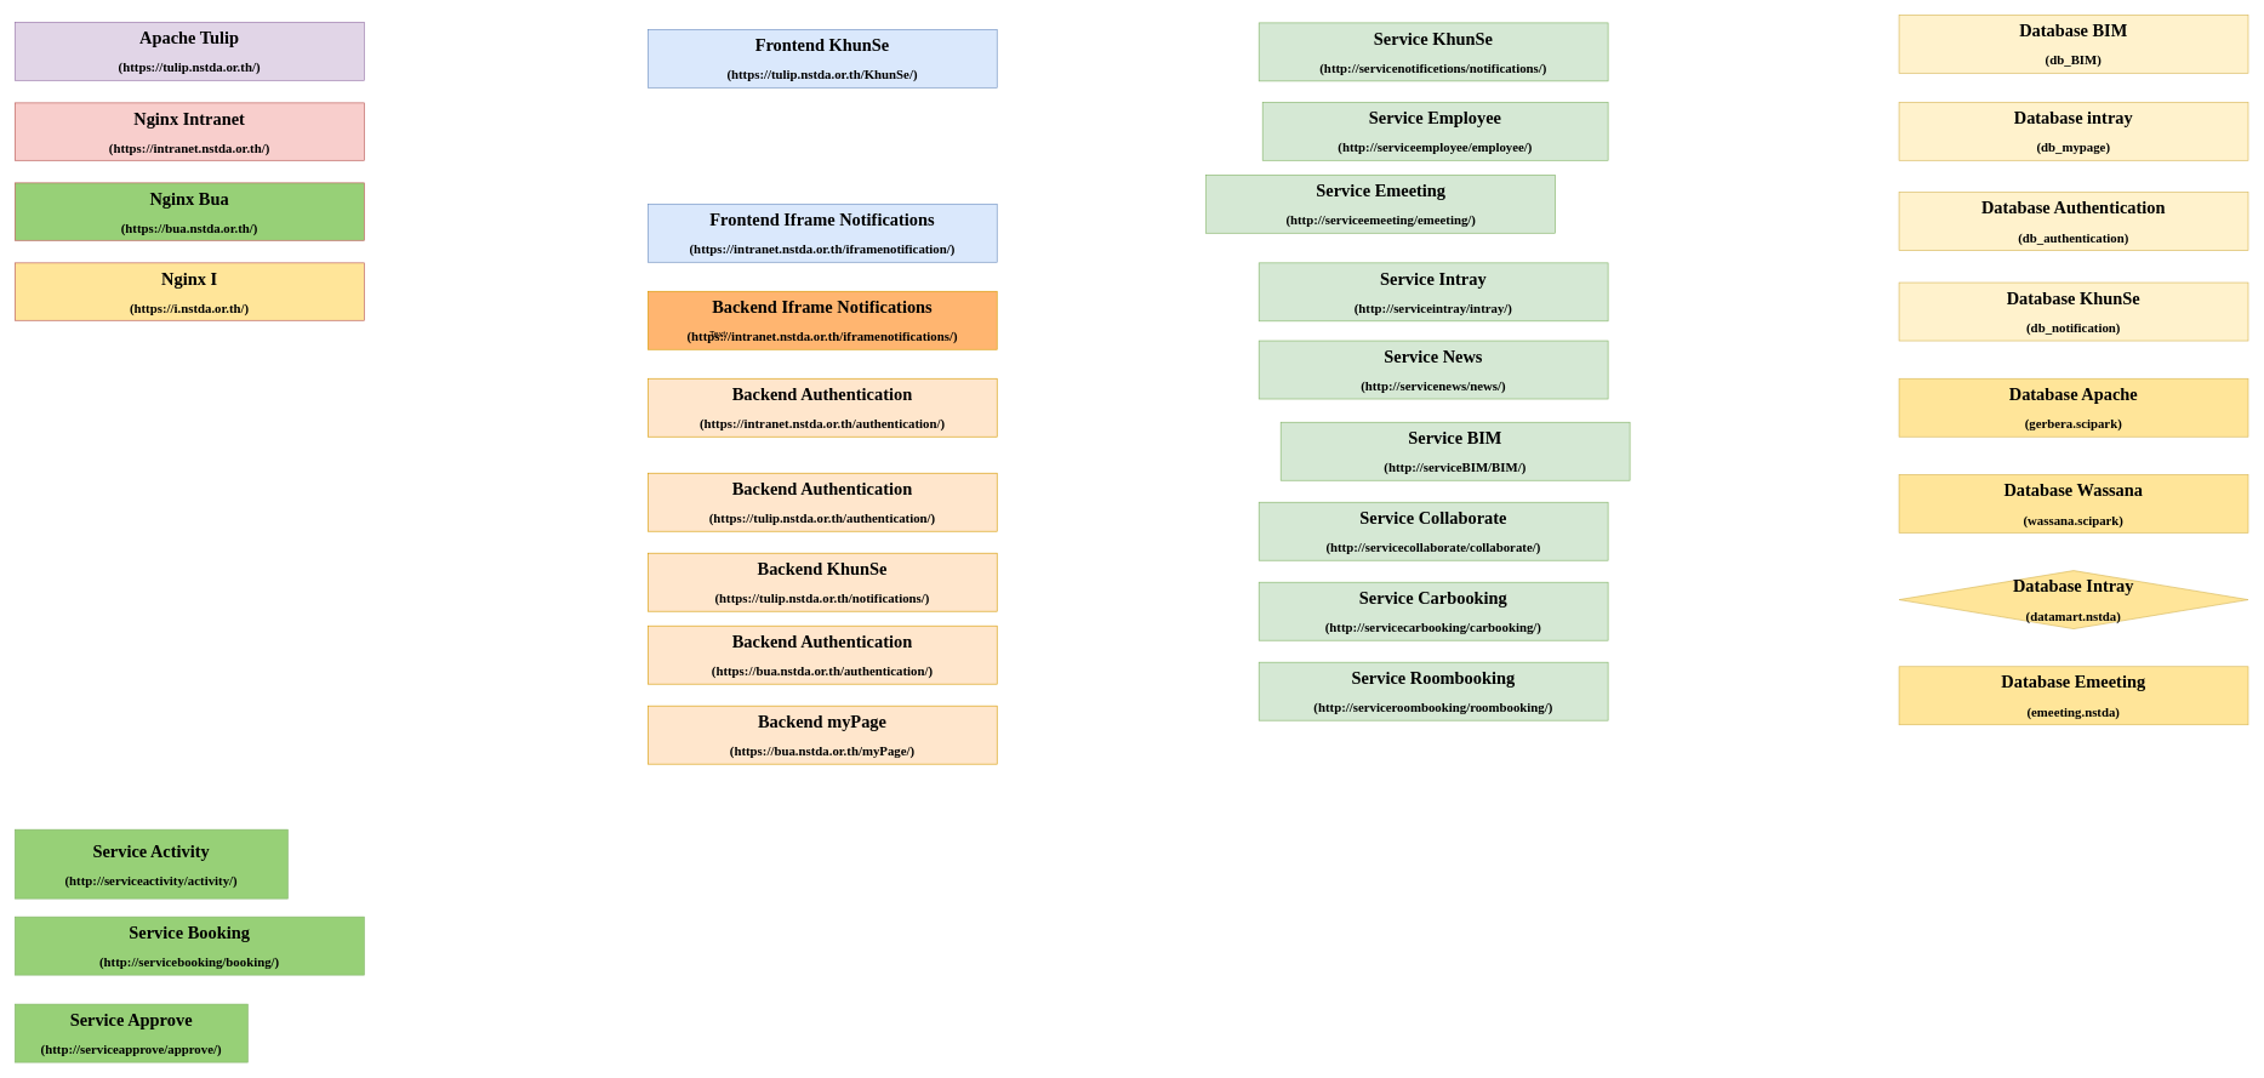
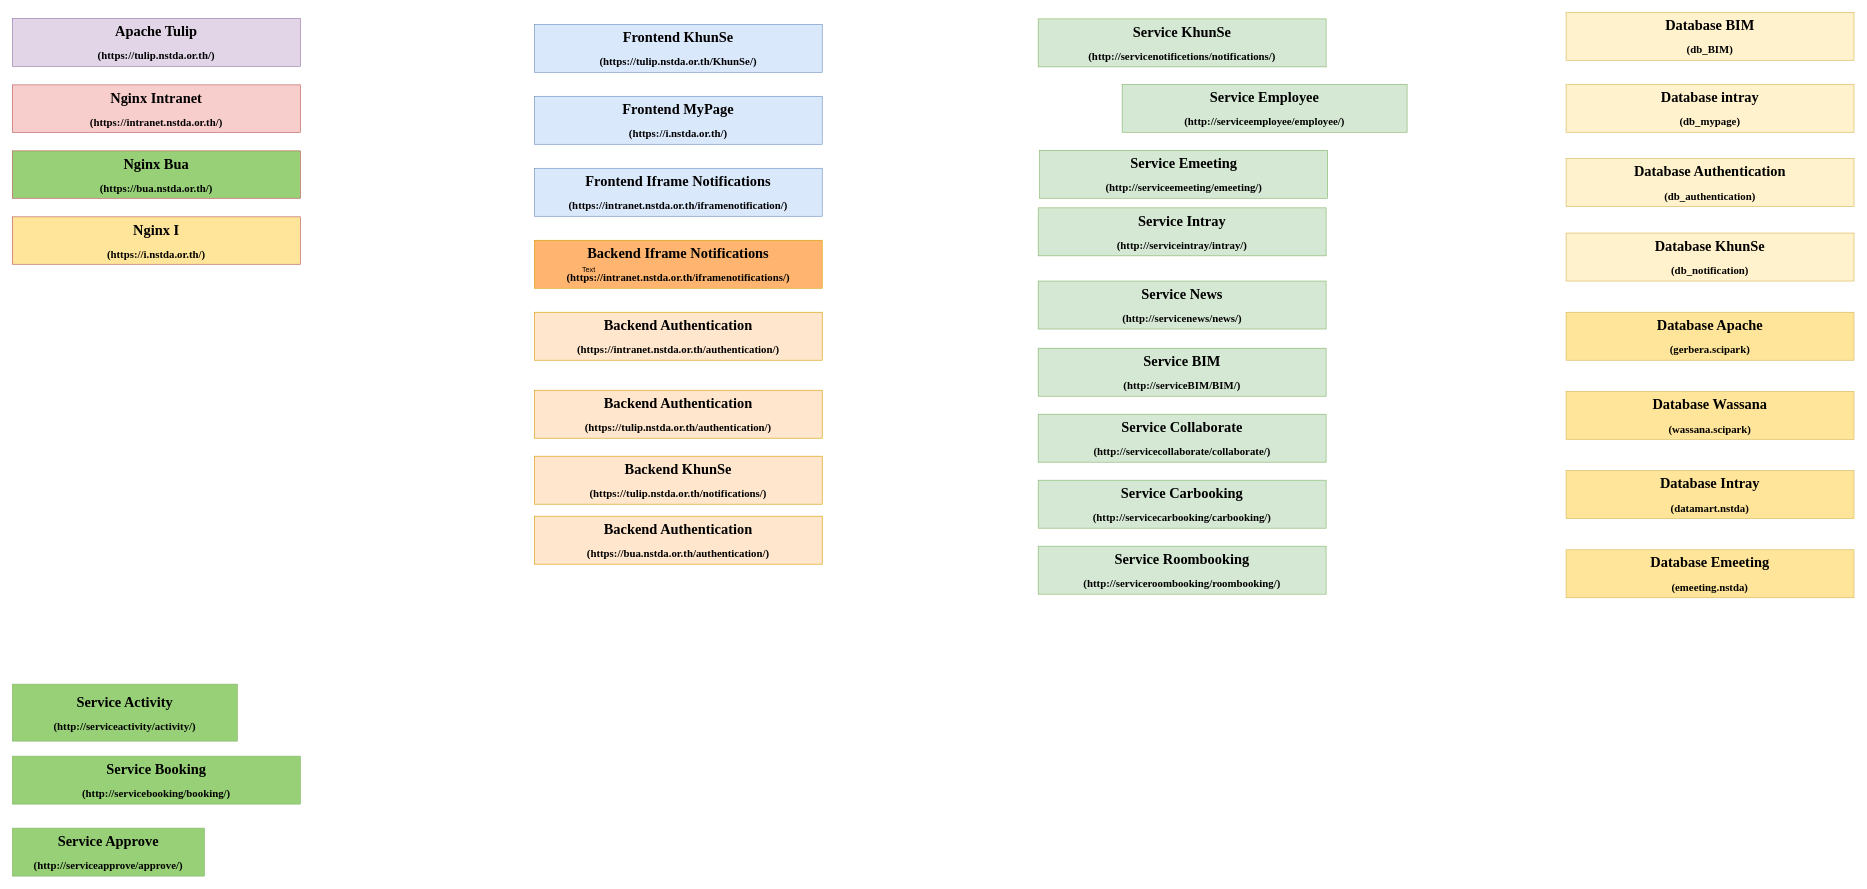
  <mxCell id="0" />
  <mxCell id="1" parent="0" />
  <mxCell id="2" value="&lt;h1&gt;&lt;font face=&quot;Tahoma&quot;&gt;Frontend Iframe Notifications&lt;/font&gt;&lt;/h1&gt;&lt;h2&gt;&lt;font face=&quot;Tahoma&quot;&gt;(https://intranet.nstda.or.th/iframenotification/)&lt;/font&gt;&lt;/h2&gt;" style="rounded=0;whiteSpace=wrap;html=1;fillColor=#dae8fc;strokeColor=#6c8ebf;" vertex="1" parent="1"><mxGeometry x="890" y="280" width="480" height="80" as="geometry" /></mxCell>
  <mxCell id="3" value="&lt;h1&gt;&lt;font face=&quot;Tahoma&quot;&gt;Frontend KhunSe&lt;/font&gt;&lt;/h1&gt;&lt;h2&gt;&lt;font face=&quot;Tahoma&quot;&gt;(https://tulip.nstda.or.th/KhunSe/)&lt;/font&gt;&lt;/h2&gt;" style="rounded=0;whiteSpace=wrap;html=1;fillColor=#dae8fc;strokeColor=#6c8ebf;" vertex="1" parent="1"><mxGeometry x="890" y="40" width="480" height="80" as="geometry" /></mxCell>
+ <mxCell id="4" value="&lt;h1&gt;&lt;font face=&quot;Tahoma&quot;&gt;Frontend MyPage&lt;/font&gt;&lt;/h1&gt;&lt;h2&gt;&lt;font face=&quot;Tahoma&quot;&gt;(https://i.nstda.or.th/)&lt;/font&gt;&lt;/h2&gt;" style="rounded=0;whiteSpace=wrap;html=1;fillColor=#dae8fc;strokeColor=#6c8ebf;" vertex="1" parent="1"><mxGeometry x="890" y="160" width="480" height="80" as="geometry" /></mxCell>
  <mxCell id="5" value="&lt;h1&gt;&lt;font face=&quot;Tahoma&quot;&gt;Backend KhunSe&lt;/font&gt;&lt;/h1&gt;&lt;h2&gt;&lt;font face=&quot;Tahoma&quot;&gt;(https://tulip.nstda.or.th/notifications/)&lt;/font&gt;&lt;/h2&gt;" style="rounded=0;whiteSpace=wrap;html=1;fillColor=#ffe6cc;strokeColor=#d79b00;" vertex="1" parent="1"><mxGeometry x="890" y="760" width="480" height="80" as="geometry" /></mxCell>
  <mxCell id="6" value="&lt;h1&gt;&lt;font face=&quot;Tahoma&quot;&gt;Nginx Intranet&lt;/font&gt;&lt;/h1&gt;&lt;h2&gt;&lt;font face=&quot;Tahoma&quot;&gt;(https://intranet.nstda.or.th/)&lt;/font&gt;&lt;/h2&gt;" style="rounded=0;whiteSpace=wrap;html=1;fillColor=#f8cecc;strokeColor=#b85450;" vertex="1" parent="1"><mxGeometry x="20" y="141" width="480" height="79" as="geometry" /></mxCell>
  <mxCell id="7" value="&lt;h1&gt;&lt;font face=&quot;Tahoma&quot;&gt;Apache Tulip&lt;/font&gt;&lt;/h1&gt;&lt;h2&gt;&lt;font face=&quot;Tahoma&quot;&gt;(https://tulip.nstda.or.th/)&lt;/font&gt;&lt;/h2&gt;" style="rounded=0;whiteSpace=wrap;html=1;fillColor=#e1d5e7;strokeColor=#9673a6;" vertex="1" parent="1"><mxGeometry x="20" y="30" width="480" height="80" as="geometry" /></mxCell>
  <mxCell id="8" value="&lt;h1&gt;&lt;font face=&quot;Tahoma&quot;&gt;Backend Authentication&lt;/font&gt;&lt;/h1&gt;&lt;h2&gt;&lt;font face=&quot;Tahoma&quot;&gt;(https://tulip.nstda.or.th/authentication/)&lt;/font&gt;&lt;/h2&gt;" style="rounded=0;whiteSpace=wrap;html=1;fillColor=#ffe6cc;strokeColor=#d79b00;" vertex="1" parent="1"><mxGeometry x="890" y="650" width="480" height="80" as="geometry" /></mxCell>
  <mxCell id="9" value="&lt;h1&gt;&lt;font face=&quot;Tahoma&quot;&gt;Nginx I&lt;/font&gt;&lt;/h1&gt;&lt;h2&gt;&lt;font face=&quot;Tahoma&quot;&gt;(https://i.nstda.or.th/)&lt;/font&gt;&lt;/h2&gt;" style="rounded=0;whiteSpace=wrap;html=1;fillColor=#ffe599;strokeColor=#b85450;" vertex="1" parent="1"><mxGeometry x="20" y="361" width="480" height="79" as="geometry" /></mxCell>
  <mxCell id="10" value="&lt;h1&gt;&lt;font face=&quot;Tahoma&quot;&gt;Nginx Bua&lt;/font&gt;&lt;/h1&gt;&lt;h2&gt;&lt;font face=&quot;Tahoma&quot;&gt;(https://bua.nstda.or.th/)&lt;/font&gt;&lt;/h2&gt;" style="rounded=0;whiteSpace=wrap;html=1;fillColor=#97d077;strokeColor=#b85450;" vertex="1" parent="1"><mxGeometry x="20" y="251" width="480" height="79" as="geometry" /></mxCell>
  <mxCell id="11" value="&lt;h1&gt;&lt;font face=&quot;Tahoma&quot;&gt;Backend Iframe Notifications&lt;/font&gt;&lt;/h1&gt;&lt;h2&gt;&lt;font face=&quot;Tahoma&quot;&gt;(https://intranet.nstda.or.th/iframenotifications/)&lt;/font&gt;&lt;/h2&gt;" style="rounded=0;whiteSpace=wrap;html=1;fillColor=#FFB570;strokeColor=#d79b00;" vertex="1" parent="1"><mxGeometry x="890" y="400" width="480" height="80" as="geometry" /></mxCell>
  <mxCell id="12" value="&lt;h1&gt;&lt;font face=&quot;Tahoma&quot;&gt;Backend Authentication&lt;/font&gt;&lt;/h1&gt;&lt;h2&gt;&lt;font face=&quot;Tahoma&quot;&gt;(https://intranet.nstda.or.th/authentication/)&lt;/font&gt;&lt;/h2&gt;" style="rounded=0;whiteSpace=wrap;html=1;fillColor=#ffe6cc;strokeColor=#d79b00;" vertex="1" parent="1"><mxGeometry x="890" y="520" width="480" height="80" as="geometry" /></mxCell>
  <mxCell id="13" value="&lt;h1&gt;&lt;font face=&quot;Tahoma&quot;&gt;Backend Authentication&lt;/font&gt;&lt;/h1&gt;&lt;h2&gt;&lt;font face=&quot;Tahoma&quot;&gt;(https://bua.nstda.or.th/authentication/)&lt;/font&gt;&lt;/h2&gt;" style="rounded=0;whiteSpace=wrap;html=1;fillColor=#ffe6cc;strokeColor=#d79b00;" vertex="1" parent="1"><mxGeometry x="890" y="860" width="480" height="80" as="geometry" /></mxCell>
- <mxCell id="14" value="&lt;h1&gt;&lt;font face=&quot;Tahoma&quot;&gt;Backend myPage&lt;/font&gt;&lt;/h1&gt;&lt;h2&gt;&lt;font face=&quot;Tahoma&quot;&gt;(https://bua.nstda.or.th/myPage/)&lt;/font&gt;&lt;/h2&gt;" style="rounded=0;whiteSpace=wrap;html=1;fillColor=#ffe6cc;strokeColor=#d79b00;" vertex="1" parent="1"><mxGeometry x="890" y="970" width="480" height="80" as="geometry" /></mxCell>
  <mxCell id="15" value="&lt;h1&gt;&lt;font face=&quot;Tahoma&quot;&gt;Database Authentication&lt;/font&gt;&lt;/h1&gt;&lt;div&gt;&lt;h2&gt;&lt;font face=&quot;Tahoma&quot;&gt;(db_authentication)&lt;/font&gt;&lt;/h2&gt;&lt;/div&gt;" style="rounded=0;whiteSpace=wrap;html=1;fillColor=#fff2cc;strokeColor=#d6b656;" vertex="1" parent="1"><mxGeometry x="2610" y="264" width="480" height="80" as="geometry" /></mxCell>
  <mxCell id="16" value="&lt;h1&gt;&lt;font face=&quot;Tahoma&quot;&gt;Database KhunSe&lt;/font&gt;&lt;/h1&gt;&lt;div&gt;&lt;h2&gt;&lt;font face=&quot;Tahoma&quot;&gt;(db_notification)&lt;/font&gt;&lt;/h2&gt;&lt;/div&gt;" style="rounded=0;whiteSpace=wrap;html=1;fillColor=#fff2cc;strokeColor=#d6b656;" vertex="1" parent="1"><mxGeometry x="2610" y="388" width="480" height="80" as="geometry" /></mxCell>
  <mxCell id="17" value="&lt;h1&gt;&lt;font face=&quot;Tahoma&quot;&gt;Database intray&lt;/font&gt;&lt;/h1&gt;&lt;div&gt;&lt;h2&gt;&lt;font face=&quot;Tahoma&quot;&gt;(db_mypage)&lt;/font&gt;&lt;/h2&gt;&lt;/div&gt;" style="rounded=0;whiteSpace=wrap;html=1;fillColor=#fff2cc;strokeColor=#d6b656;" vertex="1" parent="1"><mxGeometry x="2610" y="140" width="480" height="80" as="geometry" /></mxCell>
  <mxCell id="18" value="&lt;h1&gt;&lt;font face=&quot;Tahoma&quot;&gt;Service KhunSe&lt;/font&gt;&lt;/h1&gt;&lt;h2&gt;&lt;font face=&quot;Tahoma&quot;&gt;(http://servicenotificetions/notifications/)&lt;/font&gt;&lt;/h2&gt;" style="rounded=0;whiteSpace=wrap;html=1;fillColor=#d5e8d4;strokeColor=#82b366;" vertex="1" parent="1"><mxGeometry x="1730" y="31" width="480" height="80" as="geometry" /></mxCell>
- <mxCell id="19" value="&lt;h1&gt;&lt;font face=&quot;Tahoma&quot;&gt;Service Employee&lt;/font&gt;&lt;/h1&gt;&lt;h2&gt;&lt;font face=&quot;Tahoma&quot;&gt;(http://serviceemployee/employee/)&lt;/font&gt;&lt;/h2&gt;" style="rounded=0;whiteSpace=wrap;html=1;fillColor=#d5e8d4;strokeColor=#82b366;" vertex="1" parent="1"><mxGeometry x="1735" y="140" width="475" height="80" as="geometry" /></mxCell>
- <mxCell id="20" value="&lt;h1&gt;&lt;font face=&quot;Tahoma&quot;&gt;Service Emeeting&lt;/font&gt;&lt;/h1&gt;&lt;h2&gt;&lt;font face=&quot;Tahoma&quot;&gt;(http://serviceemeeting/emeeting/)&lt;/font&gt;&lt;/h2&gt;" style="rounded=0;whiteSpace=wrap;html=1;fillColor=#d5e8d4;strokeColor=#82b366;" vertex="1" parent="1"><mxGeometry x="1657.5" y="240" width="480" height="80" as="geometry" /></mxCell>
- <mxCell id="21" value="&lt;h1&gt;&lt;font face=&quot;Tahoma&quot;&gt;Service Intray&lt;/font&gt;&lt;/h1&gt;&lt;h2&gt;&lt;font face=&quot;Tahoma&quot;&gt;(http://serviceintray/intray/)&lt;/font&gt;&lt;/h2&gt;" style="rounded=0;whiteSpace=wrap;html=1;fillColor=#d5e8d4;strokeColor=#82b366;" vertex="1" parent="1"><mxGeometry x="1730" y="361" width="480" height="80" as="geometry" /></mxCell>
+ <mxCell id="19" value="&lt;h1&gt;&lt;font face=&quot;Tahoma&quot;&gt;Service Employee&lt;/font&gt;&lt;/h1&gt;&lt;h2&gt;&lt;font face=&quot;Tahoma&quot;&gt;(http://serviceemployee/employee/)&lt;/font&gt;&lt;/h2&gt;" style="rounded=0;whiteSpace=wrap;html=1;fillColor=#d5e8d4;strokeColor=#82b366;" vertex="1" parent="1"><mxGeometry x="1870" y="140" width="475" height="80" as="geometry" /></mxCell>
+ <mxCell id="20" value="&lt;h1&gt;&lt;font face=&quot;Tahoma&quot;&gt;Service Emeeting&lt;/font&gt;&lt;/h1&gt;&lt;h2&gt;&lt;font face=&quot;Tahoma&quot;&gt;(http://serviceemeeting/emeeting/)&lt;/font&gt;&lt;/h2&gt;" style="rounded=0;whiteSpace=wrap;html=1;fillColor=#d5e8d4;strokeColor=#82b366;" vertex="1" parent="1"><mxGeometry x="1732.5" y="250" width="480" height="80" as="geometry" /></mxCell>
+ <mxCell id="21" value="&lt;h1&gt;&lt;font face=&quot;Tahoma&quot;&gt;Service Intray&lt;/font&gt;&lt;/h1&gt;&lt;h2&gt;&lt;font face=&quot;Tahoma&quot;&gt;(http://serviceintray/intray/)&lt;/font&gt;&lt;/h2&gt;" style="rounded=0;whiteSpace=wrap;html=1;fillColor=#d5e8d4;strokeColor=#82b366;" vertex="1" parent="1"><mxGeometry x="1730" y="346" width="480" height="80" as="geometry" /></mxCell>
  <mxCell id="22" value="&lt;h1&gt;&lt;font face=&quot;Tahoma&quot;&gt;Service News&lt;/font&gt;&lt;/h1&gt;&lt;h2&gt;&lt;font face=&quot;Tahoma&quot;&gt;(http://servicenews/news/)&lt;/font&gt;&lt;/h2&gt;" style="rounded=0;whiteSpace=wrap;html=1;fillColor=#d5e8d4;strokeColor=#82b366;" vertex="1" parent="1"><mxGeometry x="1730" y="468" width="480" height="80" as="geometry" /></mxCell>
  <mxCell id="23" value="&lt;h1&gt;&lt;font face=&quot;Tahoma&quot;&gt;Service Carbooking&lt;/font&gt;&lt;/h1&gt;&lt;h2&gt;&lt;font face=&quot;Tahoma&quot;&gt;(http://servicecarbooking/carbooking/)&lt;/font&gt;&lt;/h2&gt;" style="rounded=0;whiteSpace=wrap;html=1;fillColor=#d5e8d4;strokeColor=#82b366;" vertex="1" parent="1"><mxGeometry x="1730" y="800" width="480" height="80" as="geometry" /></mxCell>
  <mxCell id="24" value="&lt;h1&gt;&lt;font face=&quot;Tahoma&quot;&gt;Service Roombooking&lt;/font&gt;&lt;/h1&gt;&lt;h2&gt;&lt;font face=&quot;Tahoma&quot;&gt;(http://serviceroombooking/roombooking/)&lt;/font&gt;&lt;/h2&gt;" style="rounded=0;whiteSpace=wrap;html=1;fillColor=#d5e8d4;strokeColor=#82b366;" vertex="1" parent="1"><mxGeometry x="1730" y="910" width="480" height="80" as="geometry" /></mxCell>
  <mxCell id="25" value="&lt;h1&gt;&lt;font face=&quot;Tahoma&quot;&gt;Service Collaborate&lt;/font&gt;&lt;/h1&gt;&lt;div&gt;&lt;h2&gt;&lt;font face=&quot;Tahoma&quot;&gt;(http://servicecollaborate/collaborate/)&lt;/font&gt;&lt;/h2&gt;&lt;/div&gt;" style="rounded=0;whiteSpace=wrap;html=1;fillColor=#d5e8d4;strokeColor=#82b366;" vertex="1" parent="1"><mxGeometry x="1730" y="690" width="480" height="80" as="geometry" /></mxCell>
- <mxCell id="26" value="&lt;h1&gt;&lt;font face=&quot;Tahoma&quot;&gt;Service BIM&lt;/font&gt;&lt;/h1&gt;&lt;div&gt;&lt;h2&gt;&lt;font face=&quot;Tahoma&quot;&gt;(http://serviceBIM/BIM/)&lt;/font&gt;&lt;/h2&gt;&lt;/div&gt;" style="rounded=0;whiteSpace=wrap;html=1;fillColor=#d5e8d4;strokeColor=#82b366;" vertex="1" parent="1"><mxGeometry x="1760" y="580" width="480" height="80" as="geometry" /></mxCell>
+ <mxCell id="26" value="&lt;h1&gt;&lt;font face=&quot;Tahoma&quot;&gt;Service BIM&lt;/font&gt;&lt;/h1&gt;&lt;div&gt;&lt;h2&gt;&lt;font face=&quot;Tahoma&quot;&gt;(http://serviceBIM/BIM/)&lt;/font&gt;&lt;/h2&gt;&lt;/div&gt;" style="rounded=0;whiteSpace=wrap;html=1;fillColor=#d5e8d4;strokeColor=#82b366;" vertex="1" parent="1"><mxGeometry x="1730" y="580" width="480" height="80" as="geometry" /></mxCell>
  <mxCell id="27" value="&lt;h1&gt;&lt;font face=&quot;Tahoma&quot;&gt;Database BIM&lt;/font&gt;&lt;/h1&gt;&lt;div&gt;&lt;h2&gt;&lt;font face=&quot;Tahoma&quot;&gt;(db_BIM)&lt;/font&gt;&lt;/h2&gt;&lt;/div&gt;" style="rounded=0;whiteSpace=wrap;html=1;fillColor=#fff2cc;strokeColor=#d6b656;" vertex="1" parent="1"><mxGeometry x="2610" y="20" width="480" height="80" as="geometry" /></mxCell>
- <mxCell id="28" value="Text" style="text;html=1;resizable=0;points=[];autosize=1;align=left;verticalAlign=top;spacingTop=-4;" vertex="1" parent="1"><mxGeometry x="973" y="450" width="40" height="20" as="geometry" /></mxCell>
+ <mxCell id="28" value="Text" style="text;html=1;resizable=0;points=[];autosize=1;align=left;verticalAlign=top;spacingTop=-4;" vertex="1" parent="1"><mxGeometry x="968" y="440" width="40" height="20" as="geometry" /></mxCell>
  <mxCell id="29" value="&lt;h1&gt;&lt;font face=&quot;Tahoma&quot;&gt;Database Apache&lt;/font&gt;&lt;/h1&gt;&lt;div&gt;&lt;h2&gt;&lt;font face=&quot;Tahoma&quot;&gt;(gerbera.scipark)&lt;/font&gt;&lt;/h2&gt;&lt;/div&gt;" style="rounded=0;whiteSpace=wrap;html=1;fillColor=#FFE599;strokeColor=#d6b656;" vertex="1" parent="1"><mxGeometry x="2610" y="520" width="480" height="80" as="geometry" /></mxCell>
  <mxCell id="30" value="&lt;h1&gt;&lt;font face=&quot;Tahoma&quot;&gt;Database Wassana&lt;/font&gt;&lt;/h1&gt;&lt;div&gt;&lt;h2&gt;&lt;font face=&quot;Tahoma&quot;&gt;(wassana.scipark)&lt;/font&gt;&lt;/h2&gt;&lt;/div&gt;" style="rounded=0;whiteSpace=wrap;html=1;fillColor=#FFE599;strokeColor=#d6b656;" vertex="1" parent="1"><mxGeometry x="2610" y="652" width="480" height="80" as="geometry" /></mxCell>
- <mxCell id="31" value="&lt;h1&gt;&lt;font face=&quot;Tahoma&quot;&gt;Database Intray&lt;/font&gt;&lt;/h1&gt;&lt;div&gt;&lt;h2&gt;&lt;font face=&quot;Tahoma&quot;&gt;(datamart.nstda)&lt;/font&gt;&lt;/h2&gt;&lt;/div&gt;" style="rhombus;whiteSpace=wrap;html=1;fillColor=#FFE599;strokeColor=#d6b656;" vertex="1" parent="1"><mxGeometry x="2610" y="784" width="480" height="80" as="geometry" /></mxCell>
+ <mxCell id="31" value="&lt;h1&gt;&lt;font face=&quot;Tahoma&quot;&gt;Database Intray&lt;/font&gt;&lt;/h1&gt;&lt;div&gt;&lt;h2&gt;&lt;font face=&quot;Tahoma&quot;&gt;(datamart.nstda)&lt;/font&gt;&lt;/h2&gt;&lt;/div&gt;" style="rounded=0;whiteSpace=wrap;html=1;fillColor=#FFE599;strokeColor=#d6b656;" vertex="1" parent="1"><mxGeometry x="2610" y="784" width="480" height="80" as="geometry" /></mxCell>
  <mxCell id="32" value="&lt;h1&gt;&lt;font face=&quot;Tahoma&quot;&gt;Database Emeeting&lt;/font&gt;&lt;/h1&gt;&lt;div&gt;&lt;h2&gt;&lt;font face=&quot;Tahoma&quot;&gt;(emeeting.nstda)&lt;/font&gt;&lt;/h2&gt;&lt;/div&gt;" style="rounded=0;whiteSpace=wrap;html=1;fillColor=#FFE599;strokeColor=#d6b656;" vertex="1" parent="1"><mxGeometry x="2610" y="916" width="480" height="80" as="geometry" /></mxCell>
  <mxCell id="33" value="&lt;h1&gt;&lt;font face=&quot;Tahoma&quot;&gt;Service Activity&lt;/font&gt;&lt;/h1&gt;&lt;h2&gt;&lt;font face=&quot;Tahoma&quot;&gt;(http://serviceactivity/activity/)&lt;/font&gt;&lt;/h2&gt;" style="rounded=0;whiteSpace=wrap;html=1;fillColor=#97D077;strokeColor=#82b366;" vertex="1" parent="1"><mxGeometry x="20" y="1140" width="375" height="95" as="geometry" /></mxCell>
  <mxCell id="34" value="&lt;h1&gt;&lt;font face=&quot;Tahoma&quot;&gt;Service Booking&lt;/font&gt;&lt;/h1&gt;&lt;h2&gt;&lt;font face=&quot;Tahoma&quot;&gt;(http://servicebooking/booking/)&lt;/font&gt;&lt;/h2&gt;" style="rounded=0;whiteSpace=wrap;html=1;fillColor=#97D077;strokeColor=#82b366;" vertex="1" parent="1"><mxGeometry x="20" y="1260" width="480" height="80" as="geometry" /></mxCell>
  <mxCell id="35" value="&lt;h1&gt;&lt;font face=&quot;Tahoma&quot;&gt;Service Approve&lt;/font&gt;&lt;/h1&gt;&lt;h2&gt;&lt;font face=&quot;Tahoma&quot;&gt;(http://serviceapprove/approve/)&lt;/font&gt;&lt;/h2&gt;" style="rounded=0;whiteSpace=wrap;html=1;fillColor=#97D077;strokeColor=#82b366;" vertex="1" parent="1"><mxGeometry x="20" y="1380" width="320" height="80" as="geometry" /></mxCell>
